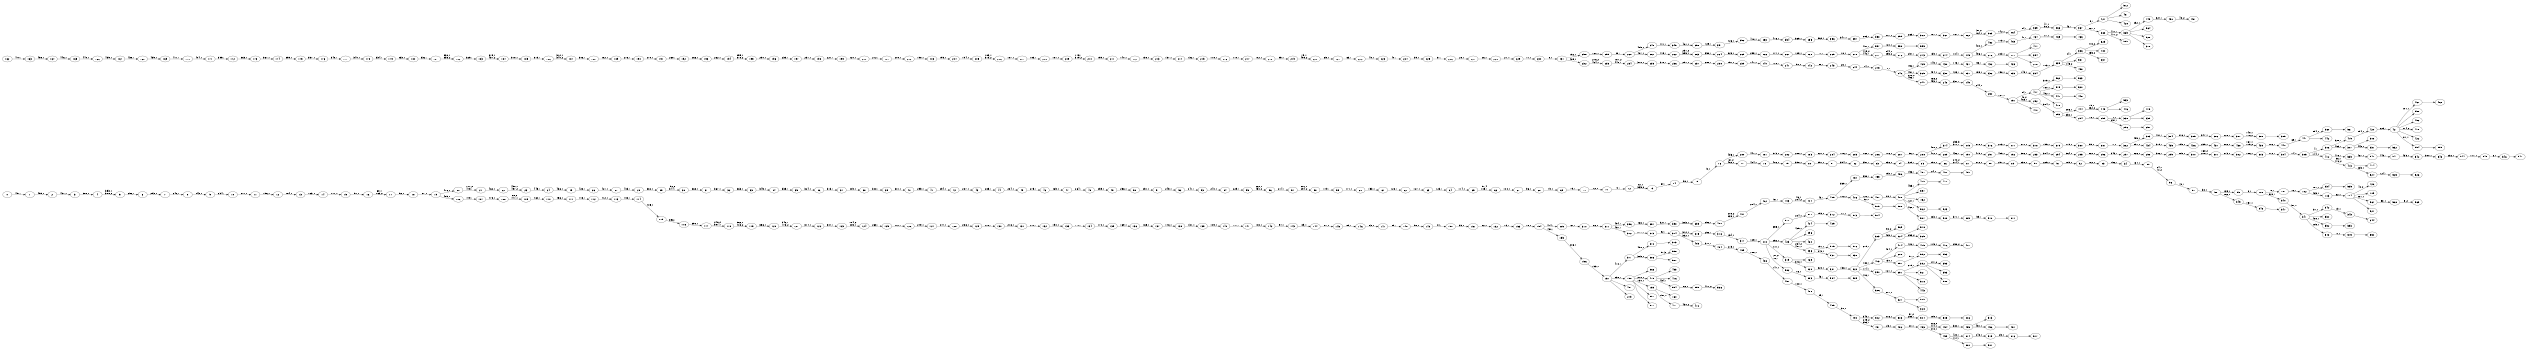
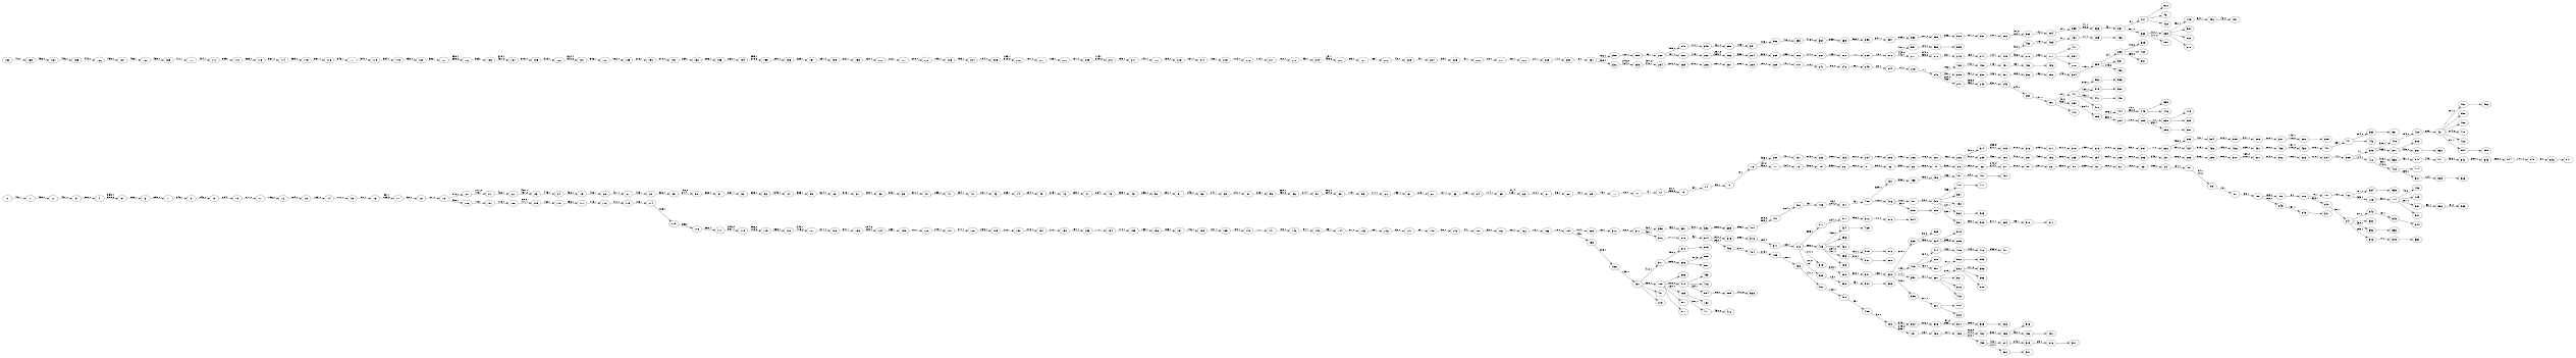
  digraph {
    rankdir=LR
    594
    595
    592
    593
    586
    598
    587
    584
    585
    583
    582
    579
    580
    575
    576
    573
    574
    572
    571
    570
    568
    569
    567
    562
    563
    560
    561
    558
    559
    557
    555
    556
    554
    552
    553
    551
    549
    550
    548
    546
    547
    545
    544
    543
    542
    541
    540
    539
    537
    538
    536
    534
    535
    531
    532
    525
    526
    524
    522
    523
    519
    520
    516
    517
    515
    514
    510
    511
    509
    508
    507
    505
    506
    504
    503
    502
    500
    501
    499
    496
    497
    495
    513
    494
    493
    492
    491
    490
    489
    488
    487
    486
    485
    484
    483
    476
    477
    475
    474
    473
    600
    471
    472
    467
    468
    465
    466
    464
    463
    462
    458
    459
    457
    456
    455
    454
    450
    451
    449
    447
    448
    445
    533
    446
    444
    441
    442
    440
    439
    438
    437
    436
    435
    434
    432
    433
    431
    430
    429
    427
    512
    461
    428
    424
    425
    423
    596
    469
    460
    421
    590
    482
    478
    422
    420
    419
    417
    418
    415
    453
    416
    413
    414
    412
    409
    410
    408
    597
    452
    407
    406
    405
    404
    403
    402
    401
    400
    399
    398
    397
    396
    392
    588
    395
    393
    391
    521
    518
    443
    390
    388
    389
    387
    386
    385
    384
    383
    382
    381
    380
    379
    378
    377
    376
    375
    374
    372
    373
    371
    369
    564
    528
    370
    368
    599
    367
    366
    365
    364
    363
    362
    361
    360
    359
    358
    357
    356
    355
    354
    353
    352
    351
    350
    349
    348
    346
    347
    345
    343
    344
    342
    341
    530
    340
    338
    479
    339
    336
    529
    480
    337
    335
    581
    498
    334
    333
    332
    331
    330
    329
    327
    589
    328
    326
    324
    578
    325
    323
    565
    322
    321
    320
    319
    318
    317
    316
    315
    314
    313
    312
    311
    310
    309
    307
    308
    306
    305
    304
    303
    302
    301
    300
    299
    298
    297
    296
    295
    294
    293
    292
    291
    290
    289
    288
    287
    286
    285
    284
    283
    282
    281
    280
    277
    411
    394
    278
    276
    275
    274
    273
    272
    271
    270
    269
    268
    267
    266
    265
    264
    263
    262
    261
    260
    259
    258
    256
    257
    255
    254
    253
    252
    251
    470
    250
    249
    248
    247
    246
    245
    244
    243
    242
    241
    240
    239
    238
    237
    236
    235
    234
    233
    232
    231
    230
    229
    228
    227
    226
    225
    224
    223
    222
    221
    220
    219
    218
    217
    216
    215
    214
    213
    212
    211
    210
    209
    208
    207
    206
    205
    204
    203
    202
    201
    200
    199
    198
    197
    196
    195
    194
    193
    192
    191
    190
    189
    188
    187
    186
    185
    184
    183
    182
    181
    180
    179
    178
    177
    176
    175
    174
    173
    172
    171
    170
    169
    168
    167
    166
    165
    164
    163
    162
    159
    160
    158
    591
    577
    566
    157
    481
    279
    156
    155
    154
    153
    152
    151
    150
    149
    148
    147
    146
    145
    144
    143
    142
    141
    140
    139
    138
    137
    136
    135
    134
    133
    132
    131
    130
    129
    128
    127
    126
    125
    124
    123
    122
    121
    120
    119
    118
    117
    116
    115
    114
    113
    112
    111
    110
    109
    108
    107
    106
    104
    527
    426
    105
    103
    102
    101
    100
    99
    98
    97
    96
    95
    94
    93
    92
    91
    90
    89
    88
    87
    86
    85
    84
    83
    82
    81
    80
    79
    78
    77
    76
    75
    74
    73
    72
    71
    70
    69
    68
    67
    66
    65
    64
    63
    62
    61
    60
    59
    58
    57
    56
    55
    54
    53
    52
    51
    50
    49
    48
    47
    46
    45
    44
    43
    42
    41
    40
    39
    38
    37
    36
    35
    34
    33
    32
    31
    30
    29
    28
    27
    26
    25
    24
    23
    22
    21
    20
    19
    18
    17
    16
    15
    14
    13
    12
    11
    10
    9
    8
    7
    6
    5
    4
    3
    2
    1
    0
    594 -> 595
    592 -> 593
    586 -> 598 [label="97,3"]
    586 -> 587
    584 -> 585
    583 -> 584 [label="49,1"]
    582 -> 583 [label="76,1"]
    579 -> 580
    575 -> 576
    573 -> 574
    572 -> 573 [label="71,1"]
    571 -> 572 [label="193,1"]
    570 -> 571 [label="224,1"]
    568 -> 569 [label="5,2"]
    567 -> 568 [label="53,1"]
    562 -> 563
    560 -> 561
    558 -> 559
    557 -> 558 [label="120,1"]
    555 -> 556 [label="471,2"]
    554 -> 555 [label="82,1"]
    552 -> 553
    551 -> 552 [label="91,1"]
    549 -> 550
    548 -> 549 [label="0,1"]
    546 -> 547
    545 -> 546 [label="6,1"]
    544 -> 545 [label="111,1"]
    543 -> 544 [label="232,1"]
    542 -> 543 [label="300,1"]
    541 -> 542 [label="435,1"]
    540 -> 541 [label="449,1"]
    539 -> 540 [label="467,1"]
    537 -> 538
    536 -> 575 [label="191,1"]
    536 -> 537 [label="242,1"]
    534 -> 535
    531 -> 532
    525 -> 526
    524 -> 525 [label="124,1"]
    522 -> 523
    519 -> 520
    516 -> 517
    515 -> 516 [label="25,1"]
    514 -> 515 [label="248,1"]
    510 -> 511
    509 -> 510 [label="99,1"]
    508 -> 509 [label="371,1"]
    507 -> 508 [label="383,1"]
    505 -> 506
    504 -> 505 [label="209,1"]
    503 -> 504 [label="97,2\n258,1"]
    502 -> 503 [label="316,1"]
    500 -> 501
    499 -> 514 [label="420,1"]
    499 -> 500 [label="414,1"]
    496 -> 497
    495 -> 496 [label="451,1"]
    495 -> 513
    494 -> 495 [label="380,1"]
    493 -> 499 [label="378,1"]
    493 -> 494 [label="216,2\n444,1"]
    492 -> 493 [label="20,1"]
    491 -> 492 [label="23,1"]
    490 -> 502 [label="349,1"]
    490 -> 491 [label="249,2\n393,1"]
    489 -> 490 [label="30,1"]
    488 -> 489 [label="35,1"]
    487 -> 488 [label="108,1"]
    486 -> 487 [label="147,1"]
    485 -> 486 [label="188,1"]
    484 -> 485 [label="219,1"]
    483 -> 484 [label="317,1"]
    476 -> 477 [label="298,2"]
    475 -> 476 [label="115,1"]
    474 -> 475 [label="422,1"]
    473 -> 551 [label="130,1"]
    473 -> 474 [label="484,1"]
    473 -> 600
    471 -> 472 [label="430,2"]
    467 -> 468
    465 -> 466
    464 -> 465 [label="17,1"]
    463 -> 464 [label="41,1"]
    462 -> 463 [label="173,1"]
    458 -> 459
    457 -> 458 [label="24,1"]
    456 -> 457 [label="156,1"]
    455 -> 456 [label="293,1"]
    454 -> 455 [label="338,1"]
    450 -> 451 [label="48,2"]
    449 -> 450 [label="327,1"]
    447 -> 448
    445 -> 533
    445 -> 446
    444 -> 445 [label="15,1\n332,2"]
    441 -> 560 [label="394,1"]
    441 -> 442
    440 -> 441 [label="69,1"]
    439 -> 440 [label="106,1"]
    438 -> 439 [label="161,1\n179,2"]
    437 -> 438 [label="202,1"]
    436 -> 437 [label="239,1"]
    435 -> 436 [label="155,1"]
    434 -> 435 [label="375,1"]
    432 -> 433
    431 -> 432 [label="93,1"]
    430 -> 431 [label="143,1"]
    429 -> 430 [label="149,1"]
    427 -> 512
    427 -> 461
    427 -> 428
    424 -> 425
    423 -> 536 [label="234,2\n481,1"]
    423 -> 424 [label="425,1"]
    423 -> 596
-   319 -> 469
+   423 -> 469
    423 -> 460
    421 -> 594 [label="81,1"]
    421 -> 467 [label="201,1"]
    421 -> 590
    421 -> 482
    421 -> 478 [label="214,2"]
    421 -> 422
    420 -> 421 [label="223,1"]
    419 -> 420 [label="254,1"]
    417 -> 562 [label="379,1"]
    417 -> 519 [label="180,1"]
    417 -> 447 [label="492,1"]
    417 -> 418
    415 -> 554 [label="434,1"]
    415 -> 453
    415 -> 416
    413 -> 524 [label="385,1"]
    413 -> 414
    412 -> 539 [label="478,1"]
    412 -> 413 [label="56,1\n472,2"]
    409 -> 410
    408 -> 522 [label="427,1"]
    408 -> 507 [label="468,1"]
    408 -> 409 [label="455,1"]
    408 -> 597
    408 -> 452
    407 -> 408 [label="80,1"]
    406 -> 579 [label="32,1"]
    406 -> 407 [label="122,1"]
    405 -> 454 [label="339,1"]
    405 -> 406 [label="112,1"]
    404 -> 405 [label="45,1"]
    403 -> 404 [label="46,1\n204,2"]
    402 -> 403 [label="51,1"]
    401 -> 402 [label="204,1"]
    400 -> 401 [label="208,2\n233,1"]
    399 -> 400 [label="292,1"]
    398 -> 399 [label="303,1"]
    397 -> 398 [label="321,1"]
    396 -> 397 [label="433,1"]
    392 -> 588
    392 -> 395 [label="247,2"]
    392 -> 393
    391 -> 392 [label="215,1"]
    391 -> 521
    391 -> 518
    391 -> 443
    390 -> 391 [label="121,1"]
    388 -> 389
    387 -> 388 [label="148,1\n176,2"]
    386 -> 387 [label="228,1"]
    385 -> 386 [label="347,1"]
    384 -> 385 [label="376,1"]
    383 -> 384 [label="401,1"]
    382 -> 434 [label="391,1"]
    382 -> 383 [label="499,1"]
    381 -> 382 [label="1,1"]
    380 -> 381 [label="55,1"]
    379 -> 380 [label="119,1"]
    378 -> 379 [label="155,1"]
    377 -> 378 [label="211,1"]
    376 -> 377 [label="213,1"]
    375 -> 376 [label="218,1"]
    374 -> 375 [label="253,3\n377,1"]
    372 -> 373
    371 -> 586 [label="389,1"]
    371 -> 372 [label="490,1"]
    369 -> 449 [label="392,1"]
    369 -> 564
    369 -> 528
    369 -> 370
    368 -> 369 [label="417,1"]
    368 -> 599 [label="477,2"]
    367 -> 427 [label="9,1"]
    367 -> 368 [label="267,1"]
    366 -> 367 [label="43,1"]
    365 -> 366 [label="47,1\n98,2"]
    364 -> 365 [label="84,1"]
    363 -> 364 [label="142,1"]
    362 -> 363 [label="31,2\n164,1"]
    361 -> 362 [label="167,1"]
    360 -> 361 [label="261,1"]
    359 -> 360 [label="265,1"]
    358 -> 359 [label="277,1"]
    357 -> 358 [label="283,1"]
    356 -> 357 [label="341,1"]
    355 -> 356 [label="362,1"]
    354 -> 355 [label="369,1"]
    353 -> 354 [label="416,1"]
    352 -> 353 [label="418,1"]
    351 -> 352 [label="426,1"]
    350 -> 351 [label="429,1"]
    349 -> 350 [label="461,1"]
    348 -> 349 [label="477,1"]
    346 -> 347
    345 -> 346 [label="151,1"]
    343 -> 344
    342 -> 343 [label="19,1"]
    341 -> 592 [label="488,1"]
    341 -> 548 [label="205,1"]
    341 -> 342 [label="37,1"]
    341 -> 530
    340 -> 341 [label="57,1"]
    338 -> 479
    338 -> 339
    336 -> 529 [label="448,2"]
    336 -> 480
    336 -> 337 [label="255,2"]
    335 -> 336 [label="34,1"]
    335 -> 581
    335 -> 498 [label="145,2"]
    334 -> 335 [label="113,1"]
    333 -> 334 [label="145,1"]
    332 -> 333 [label="158,1"]
    331 -> 332 [label="199,1"]
    330 -> 331 [label="423,1"]
    329 -> 330 [label="454,1"]
    327 -> 589
    327 -> 328
    326 -> 327 [label="311,1"]
    324 -> 578
    324 -> 325 [label="253,2"]
    323 -> 324 [label="469,1"]
    323 -> 565 [label="92,2"]
    322 -> 473 [label="162,1"]
    322 -> 390 [label="174,1"]
    322 -> 326 [label="402,1"]
    322 -> 323 [label="279,1"]
    321 -> 322 [label="136,1"]
    320 -> 321 [label="320,1"]
    319 -> 320 [label="346,1"]
    318 -> 582 [label="27,2\n86,1"]
    318 -> 570 [label="355,1"]
    318 -> 423 [label="252,1"]
    318 -> 319 [label="447,1"]
    317 -> 318 [label="125,1"]
    316 -> 317 [label="154,1"]
    315 -> 316 [label="298,1"]
    314 -> 483 [label="352,1"]
    314 -> 315 [label="372,1"]
    313 -> 314 [label="92,1"]
    312 -> 313 [label="271,1"]
    311 -> 396 [label="494,1"]
    311 -> 312 [label="457,1"]
    310 -> 311 [label="66,1"]
    309 -> 310 [label="67,1"]
    307 -> 531 [label="443,1"]
    307 -> 308
    306 -> 419 [label="328,1"]
    306 -> 307 [label="463,1"]
    305 -> 412 [label="144,1"]
    305 -> 306 [label="4,1"]
    304 -> 305 [label="74,1"]
    303 -> 304 [label="172,1"]
    302 -> 303 [label="186,1"]
    301 -> 302 [label="273,1"]
    300 -> 301 [label="168,2\n278,1"]
    299 -> 300 [label="289,1"]
    298 -> 299 [label="302,1"]
    297 -> 298 [label="326,1"]
    296 -> 297 [label="343,1"]
    295 -> 296 [label="360,1"]
    294 -> 295 [label="364,1"]
    293 -> 294 [label="384,1"]
    292 -> 293 [label="386,1"]
    291 -> 292 [label="409,1"]
    290 -> 291 [label="415,1"]
    289 -> 290 [label="432,1"]
    288 -> 374 [label="400,1"]
    288 -> 289 [label="472,1"]
    287 -> 288 [label="36,1"]
    286 -> 287 [label="116,1"]
    285 -> 286 [label="168,1"]
    284 -> 285 [label="176,1"]
    283 -> 284 [label="227,1"]
    282 -> 283 [label="288,1"]
    281 -> 282 [label="373,1"]
    280 -> 281 [label="441,1"]
    277 -> 411
    277 -> 394
    277 -> 278
    276 -> 277 [label="203,1"]
    275 -> 462 [label="480,1"]
    275 -> 276 [label="496,1"]
    274 -> 275 [label="104,1"]
    273 -> 274 [label="139,1"]
    272 -> 273 [label="297,1"]
    271 -> 272 [label="344,1\n395,2"]
    270 -> 557 [label="407,1"]
    270 -> 271 [label="419,2\n442,1"]
    269 -> 270 [label="18,1"]
    268 -> 269 [label="77,1"]
    267 -> 268 [label="129,1"]
    266 -> 267 [label="177,1"]
    265 -> 266 [label="299,1"]
    264 -> 265 [label="323,1"]
    263 -> 264 [label="358,1"]
    262 -> 263 [label="231,2\n399,1"]
    261 -> 262 [label="419,1"]
    260 -> 348 [label="485,1"]
    260 -> 261 [label="487,1"]
    259 -> 260 [label="98,1"]
    258 -> 259 [label="160,1"]
    256 -> 257
    255 -> 338 [label="2,1"]
    255 -> 256 [label="237,1"]
    254 -> 255 [label="16,1"]
    253 -> 444 [label="286,1"]
    253 -> 254 [label="350,1"]
    252 -> 253 [label="304,1"]
    251 -> 417 [label="54,1"]
    251 -> 252 [label="40,2\n466,1"]
    251 -> 470
    250 -> 251 [label="101,1"]
    249 -> 250 [label="244,1"]
    248 -> 249 [label="331,1"]
    247 -> 248 [label="266,2\n453,1"]
    246 -> 429 [label="452,1"]
    246 -> 329 [label="491,1"]
    246 -> 247 [label="220,2\n493,1"]
    245 -> 246 [label="7,1"]
    244 -> 245 [label="14,1"]
    243 -> 244 [label="29,1"]
    242 -> 243 [label="88,1"]
    241 -> 242 [label="90,1"]
    240 -> 241 [label="126,1"]
    239 -> 240 [label="141,1"]
    238 -> 239 [label="157,1"]
    237 -> 238 [label="280,1"]
    236 -> 237 [label="291,1"]
    235 -> 236 [label="310,1"]
    234 -> 235 [label="370,1"]
    233 -> 234 [label="187,2\n448,1"]
    232 -> 233 [label="276,2\n464,1"]
    231 -> 258 [label="192,1"]
    231 -> 232 [label="489,1"]
    230 -> 231 [label="8,1"]
    229 -> 230 [label="11,1"]
    228 -> 229 [label="21,1"]
    227 -> 228 [label="26,1"]
    226 -> 227 [label="28,1"]
    225 -> 226 [label="31,1"]
    224 -> 225 [label="39,1"]
    223 -> 224 [label="40,1"]
    222 -> 223 [label="48,1"]
    221 -> 222 [label="63,1"]
    220 -> 221 [label="65,1"]
    219 -> 220 [label="75,1\n498,2"]
    218 -> 219 [label="95,1"]
    217 -> 218 [label="102,1"]
    216 -> 217 [label="110,1"]
    215 -> 216 [label="118,1"]
    214 -> 215 [label="132,1"]
    213 -> 214 [label="137,1"]
    212 -> 213 [label="138,1"]
    211 -> 212 [label="140,1"]
    210 -> 211 [label="159,1"]
    209 -> 210 [label="175,1\n319,2"]
    208 -> 209 [label="181,1"]
    207 -> 208 [label="183,1"]
    206 -> 207 [label="187,1"]
    205 -> 206 [label="189,1\n315,2"]
    204 -> 205 [label="194,1"]
    203 -> 204 [label="195,1"]
    202 -> 203 [label="198,1"]
    201 -> 202 [label="200,1"]
    200 -> 201 [label="212,1"]
    199 -> 200 [label="220,1"]
    198 -> 199 [label="221,1"]
    197 -> 198 [label="231,1"]
    196 -> 197 [label="235,1"]
    195 -> 196 [label="250,1"]
    194 -> 195 [label="255,1\n318,2"]
    193 -> 194 [label="262,1"]
    192 -> 193 [label="266,1"]
    191 -> 192 [label="268,1"]
    190 -> 191 [label="270,1"]
    189 -> 190 [label="276,1"]
    188 -> 189 [label="282,1"]
    187 -> 188 [label="306,1"]
    186 -> 187 [label="312,1\n340,2"]
    185 -> 186 [label="315,1"]
    184 -> 185 [label="318,1"]
    183 -> 184 [label="319,1\n437,2"]
    182 -> 183 [label="325,1"]
    181 -> 182 [label="330,1\n333,2"]
    180 -> 181 [label="332,1"]
    179 -> 180 [label="333,1"]
    178 -> 179 [label="334,1"]
    177 -> 178 [label="340,1"]
    176 -> 177 [label="348,1"]
    175 -> 176 [label="357,1"]
    174 -> 175 [label="359,1"]
    173 -> 174 [label="361,1"]
    172 -> 173 [label="365,1"]
    171 -> 172 [label="395,1"]
    170 -> 171 [label="404,1"]
    169 -> 170 [label="411,1"]
    168 -> 169 [label="439,1"]
    167 -> 168 [label="438,1"]
    166 -> 167 [label="439,1"]
    165 -> 166 [label="440,1"]
    164 -> 165 [label="446,1"]
    163 -> 164 [label="458,1"]
    162 -> 163 [label="470,1"]
    159 -> 471 [label="197,1"]
    159 -> 160
    158 -> 415 [label="210,1"]
    158 -> 159 [label="150,1"]
    158 -> 591
    158 -> 577
    158 -> 566
    157 -> 371 [label="410,1"]
    157 -> 158 [label="230,1"]
    157 -> 481
    157 -> 279
    156 -> 157 [label="133,1"]
    155 -> 156 [label="206,1"]
    154 -> 309 [label="474,1"]
    154 -> 155 [label="430,1"]
    153 -> 154 [label="10,1"]
    152 -> 153 [label="13,1"]
    151 -> 152 [label="22,1"]
    150 -> 151 [label="33,1"]
    149 -> 150 [label="44,1"]
    148 -> 149 [label="58,1"]
    147 -> 148 [label="59,1"]
    146 -> 147 [label="83,1"]
    145 -> 146 [label="85,1"]
    144 -> 145 [label="87,1"]
    143 -> 144 [label="89,1"]
    142 -> 143 [label="94,1"]
    141 -> 142 [label="103,1"]
    140 -> 141 [label="107,1"]
    139 -> 140 [label="109,1"]
    138 -> 139 [label="131,1"]
    137 -> 138 [label="146,1"]
    136 -> 137 [label="165,1"]
    135 -> 136 [label="169,1"]
    134 -> 135 [label="170,1"]
    133 -> 134 [label="178,1"]
    132 -> 133 [label="190,1"]
    131 -> 132 [label="208,1"]
    130 -> 131 [label="216,1"]
    129 -> 130 [label="226,1"]
    128 -> 129 [label="236,1"]
    127 -> 128 [label="247,1"]
    126 -> 127 [label="249,1"]
    125 -> 126 [label="260,1"]
    124 -> 125 [label="263,1"]
    123 -> 124 [label="184,2\n305,1"]
    122 -> 123 [label="307,1"]
    121 -> 122 [label="314,1"]
    120 -> 121 [label="342,1\n473,2"]
    119 -> 120 [label="356,1"]
    118 -> 119 [label="366,1\n408,2"]
    117 -> 118 [label="246,2\n387,1"]
    116 -> 117 [label="390,1"]
    115 -> 116 [label="396,1"]
    114 -> 115 [label="405,1"]
    113 -> 114 [label="408,1"]
    112 -> 113 [label="412,1"]
    111 -> 112 [label="413,1"]
    110 -> 111 [label="456,1"]
    109 -> 110 [label="460,1"]
    108 -> 109 [label="68,2\n471,1"]
    107 -> 108 [label="473,1"]
    106 -> 107 [label="479,1"]
    104 -> 567 [label="381,1"]
    104 -> 527
    104 -> 426 [label="42,2"]
    104 -> 105
    103 -> 104 [label="62,1"]
    102 -> 534 [label="281,1"]
    102 -> 103 [label="465,1"]
    101 -> 102 [label="12,1"]
    100 -> 340 [label="322,1"]
    100 -> 101 [label="78,1"]
    99 -> 100 [label="3,1"]
    98 -> 345 [label="166,1"]
    98 -> 99 [label="135,1"]
    97 -> 98 [label="38,1"]
    96 -> 97 [label="42,1"]
    95 -> 96 [label="64,1\n70,2"]
    94 -> 95 [label="134,1"]
    93 -> 94 [label="152,1"]
    92 -> 93 [label="182,1"]
    91 -> 92 [label="185,1"]
    90 -> 91 [label="225,1"]
    89 -> 90 [label="238,1"]
    88 -> 89 [label="257,1"]
    87 -> 88 [label="272,1"]
    86 -> 87 [label="240,2\n274,1"]
    85 -> 86 [label="290,1"]
    84 -> 85 [label="329,1"]
    83 -> 84 [label="336,1"]
    82 -> 83 [label="351,1"]
    81 -> 82 [label="354,1"]
    80 -> 81 [label="397,1"]
    79 -> 80 [label="398,1"]
    78 -> 79 [label="406,1"]
    77 -> 78 [label="424,1"]
    76 -> 280 [label="495,1"]
    76 -> 77 [label="61,2\n482,1"]
    75 -> 76 [label="5,1"]
    74 -> 75 [label="50,1"]
    73 -> 74 [label="60,1"]
    72 -> 73 [label="61,1\n335,2"]
    71 -> 72 [label="70,1"]
    70 -> 71 [label="72,1"]
    69 -> 70 [label="73,1"]
    68 -> 69 [label="79,1"]
    67 -> 68 [label="96,1"]
    66 -> 67 [label="100,1"]
    65 -> 66 [label="97,4\n105,1"]
    64 -> 65 [label="114,1"]
    63 -> 64 [label="123,1"]
    62 -> 63 [label="127,1"]
    61 -> 62 [label="128,1"]
    60 -> 61 [label="153,1"]
    59 -> 60 [label="171,1"]
    58 -> 59 [label="179,1"]
    57 -> 58 [label="207,1\n294,2"]
    56 -> 57 [label="214,1"]
    55 -> 56 [label="222,1\n450,2"]
    54 -> 55 [label="229,1"]
    53 -> 54 [label="240,1"]
    52 -> 53 [label="241,1"]
    51 -> 52 [label="245,1"]
    50 -> 51 [label="251,1"]
    49 -> 50 [label="256,1"]
    48 -> 49 [label="259,1"]
    47 -> 48 [label="264,1"]
    46 -> 47 [label="269,1"]
    45 -> 46 [label="275,1"]
    44 -> 45 [label="284,1"]
    43 -> 44 [label="285,1"]
    42 -> 43 [label="287,1"]
    41 -> 42 [label="294,1"]
    40 -> 41 [label="295,1"]
    39 -> 40 [label="301,1"]
    38 -> 39 [label="308,1"]
    37 -> 38 [label="309,1"]
    36 -> 37 [label="313,1"]
    35 -> 36 [label="324,1"]
    34 -> 35 [label="335,1"]
    33 -> 34 [label="345,1"]
    32 -> 33 [label="363,1"]
    31 -> 32 [label="367,1"]
    30 -> 31 [label="368,1"]
    29 -> 30 [label="52,2\n374,1"]
    28 -> 29 [label="382,1"]
    27 -> 28 [label="403,1"]
    26 -> 27 [label="421,1"]
    25 -> 26 [label="428,1"]
    24 -> 25 [label="436,1"]
    23 -> 24 [label="445,1"]
    22 -> 23 [label="450,1\n497,2"]
    21 -> 22 [label="462,1"]
    20 -> 21 [label="117,2\n475,1"]
    19 -> 106 [label="483,1"]
    19 -> 20 [label="476,1"]
    18 -> 19 [label="27,1"]
    17 -> 18 [label="52,1"]
    16 -> 17 [label="68,1\n163,2"]
    15 -> 16 [label="97,1"]
    14 -> 15 [label="117,1"]
    13 -> 14 [label="163,1"]
    12 -> 13 [label="184,1"]
    11 -> 12 [label="196,1"]
    10 -> 11 [label="217,1"]
    9 -> 10 [label="234,1"]
    8 -> 9 [label="243,1"]
    7 -> 8 [label="246,1"]
    6 -> 7 [label="253,1"]
    5 -> 6 [label="296,1"]
    4 -> 5 [label="353,1\n388,2"]
    3 -> 4 [label="388,1"]
    2 -> 3 [label="431,1"]
    1 -> 2 [label="459,1"]
    0 -> 1 [label="497,1"]
  }
